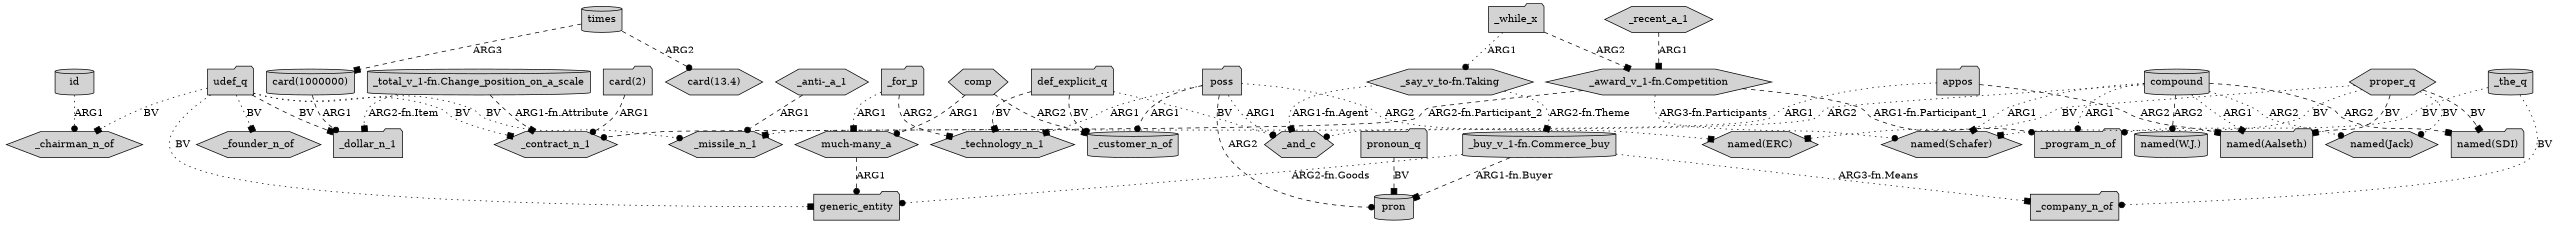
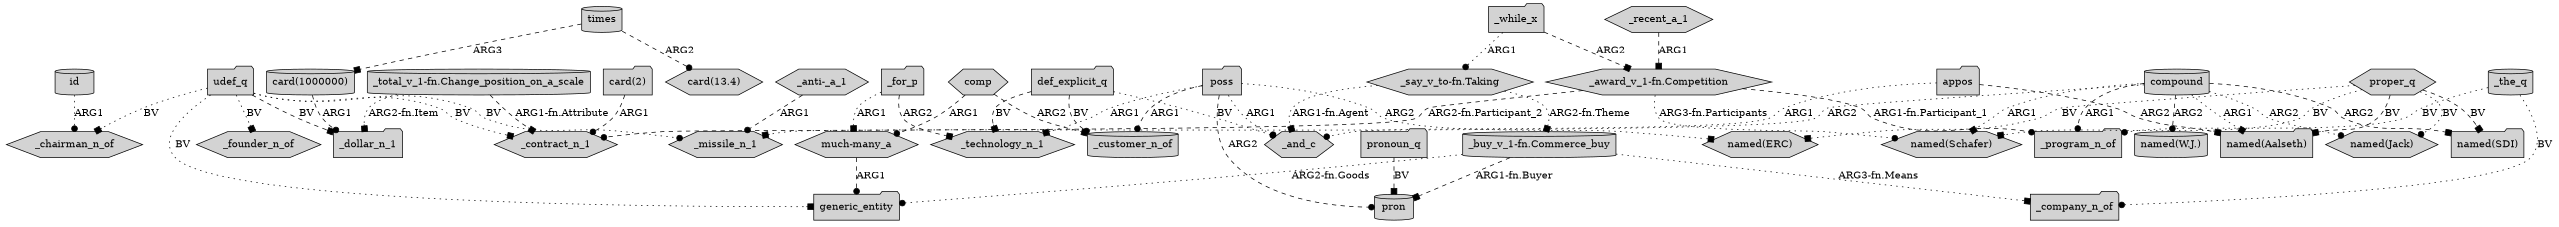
  digraph {
    node [shape=hexagon style=filled]
    edge [arrowhead=box style=dotted]
    "_award_v_1-fn.Competition"
    _contract_n_1
    "named(Schafer)"
    _program_n_of [shape=folder]
    udef_q [shape=folder]
    _founder_n_of
    _chairman_n_of
    _missile_n_1
    generic_entity [shape=folder]
    _dollar_n_1 [shape=folder]
    id [shape=cylinder]
    proper_q
    "named(ERC)"
    "named(Jack)"
    "named(SDI)" [shape=folder]
    "named(Aalseth)" [shape=folder]
    "named(W.J.)" [shape=cylinder]
    poss [shape=folder]
    pron [shape=cylinder]
    _and_c
    _customer_n_of [shape=cylinder]
    _technology_n_1
    "_buy_v_1-fn.Commerce_buy" [shape=cylinder]
    _company_n_of [shape=folder]
    _while_x [shape=folder]
    "_say_v_to-fn.Taking"
    compound [shape=cylinder]
    appos [shape=folder]
    times [shape=cylinder]
    "card(1000000)" [shape=cylinder]
    "card(13.4)"
    _for_p [shape=folder]
    "much-many_a"
    "_total_v_1-fn.Change_position_on_a_scale" [shape=cylinder]
    def_explicit_q [shape=folder]
    pronoun_q [shape=folder]
    comp
    _the_q [shape=cylinder]
    _recent_a_1
    "_anti-_a_1"
    "card(2)" [shape=folder]
    "_award_v_1-fn.Competition" -> _contract_n_1 [arrowhead=dot label="ARG2-fn.Participant_2" style=dashed]
    "_award_v_1-fn.Competition" -> "named(Schafer)" [arrowhead=dot label="ARG3-fn.Participants"]
    "_award_v_1-fn.Competition" -> _program_n_of [arrowhead=dot label="ARG1-fn.Participant_1" style=dashed]
    udef_q -> _contract_n_1 [label=BV]
    udef_q -> _founder_n_of [label=BV]
    udef_q -> _chairman_n_of [label=BV]
    udef_q -> _missile_n_1 [arrowhead=dot label=BV]
    udef_q -> generic_entity [label=BV]
    udef_q -> _dollar_n_1 [label=BV style=dashed]
    id -> _chairman_n_of [arrowhead=dot label=ARG1]
    proper_q -> "named(Schafer)" [label=BV]
    proper_q -> "named(ERC)" [label=BV]
    proper_q -> "named(Jack)" [arrowhead=dot label=BV]
    proper_q -> "named(SDI)" [label=BV style=dashed]
    proper_q -> "named(Aalseth)" [label=BV style=dashed]
    poss -> "named(ERC)" [label=ARG2]
    poss -> pron [arrowhead=dot label=ARG2 style=dashed]
    poss -> _and_c [arrowhead=dot label=ARG1]
    poss -> _customer_n_of [arrowhead=dot label=ARG1 style=dashed]
    poss -> _technology_n_1 [label=ARG1]
    "_buy_v_1-fn.Commerce_buy" -> generic_entity [arrowhead=dot label="ARG2-fn.Goods"]
    "_buy_v_1-fn.Commerce_buy" -> pron [label="ARG1-fn.Buyer" style=dashed]
    "_buy_v_1-fn.Commerce_buy" -> _company_n_of [label="ARG3-fn.Means"]
    _while_x -> "_award_v_1-fn.Competition" [label=ARG2 style=dashed]
    _while_x -> "_say_v_to-fn.Taking" [arrowhead=dot label=ARG1]
    "_say_v_to-fn.Taking" -> _and_c [label="ARG1-fn.Agent"]
    "_say_v_to-fn.Taking" -> "_buy_v_1-fn.Commerce_buy" [label="ARG2-fn.Theme"]
    compound -> "named(Schafer)" [label=ARG1]
-   compound -> _program_n_of [arrowhead=dot label=ARG1]
+   compound -> _program_n_of [arrowhead=dot label=ARG1 style=dashed]
    compound -> _missile_n_1 [label=ARG2]
    compound -> "named(Jack)" [arrowhead=dot label=ARG2]
    compound -> "named(SDI)" [label=ARG2 style=dashed]
    compound -> "named(Aalseth)" [label=ARG1]
    compound -> "named(W.J.)" [arrowhead=dot label=ARG2 style=dashed]
    appos -> "named(Aalseth)" [label=ARG2 style=dashed]
    appos -> _and_c [arrowhead=dot label=ARG1]
    times -> "card(1000000)" [label=ARG3 style=dashed]
    times -> "card(13.4)" [arrowhead=dot label=ARG2 style=dashed]
    "card(1000000)" -> _dollar_n_1 [arrowhead=dot label=ARG1 style=dashed]
    _for_p -> _technology_n_1 [label=ARG2 style=dashed]
    _for_p -> "much-many_a" [label=ARG1]
    "much-many_a" -> generic_entity [arrowhead=dot label=ARG1 style=dashed]
    "_total_v_1-fn.Change_position_on_a_scale" -> _contract_n_1 [label="ARG1-fn.Attribute" style=dashed]
    "_total_v_1-fn.Change_position_on_a_scale" -> _dollar_n_1 [label="ARG2-fn.Item"]
    def_explicit_q -> _and_c [arrowhead=dot label=BV]
    def_explicit_q -> _customer_n_of [arrowhead=dot label=BV style=dashed]
    def_explicit_q -> _technology_n_1 [label=BV style=dashed]
    pronoun_q -> pron [label=BV style=dashed]
    comp -> _customer_n_of [label=ARG2 style=dashed]
    comp -> "much-many_a" [arrowhead=dot label=ARG1 style=dashed]
    _the_q -> _program_n_of [arrowhead=dot label=BV]
    _the_q -> _company_n_of [arrowhead=dot label=BV]
    _recent_a_1 -> "_award_v_1-fn.Competition" [label=ARG1 style=dashed]
    "_anti-_a_1" -> _missile_n_1 [arrowhead=dot label=ARG1 style=dashed]
    "card(2)" -> _contract_n_1 [arrowhead=dot label=ARG1 style=dashed]
  }
